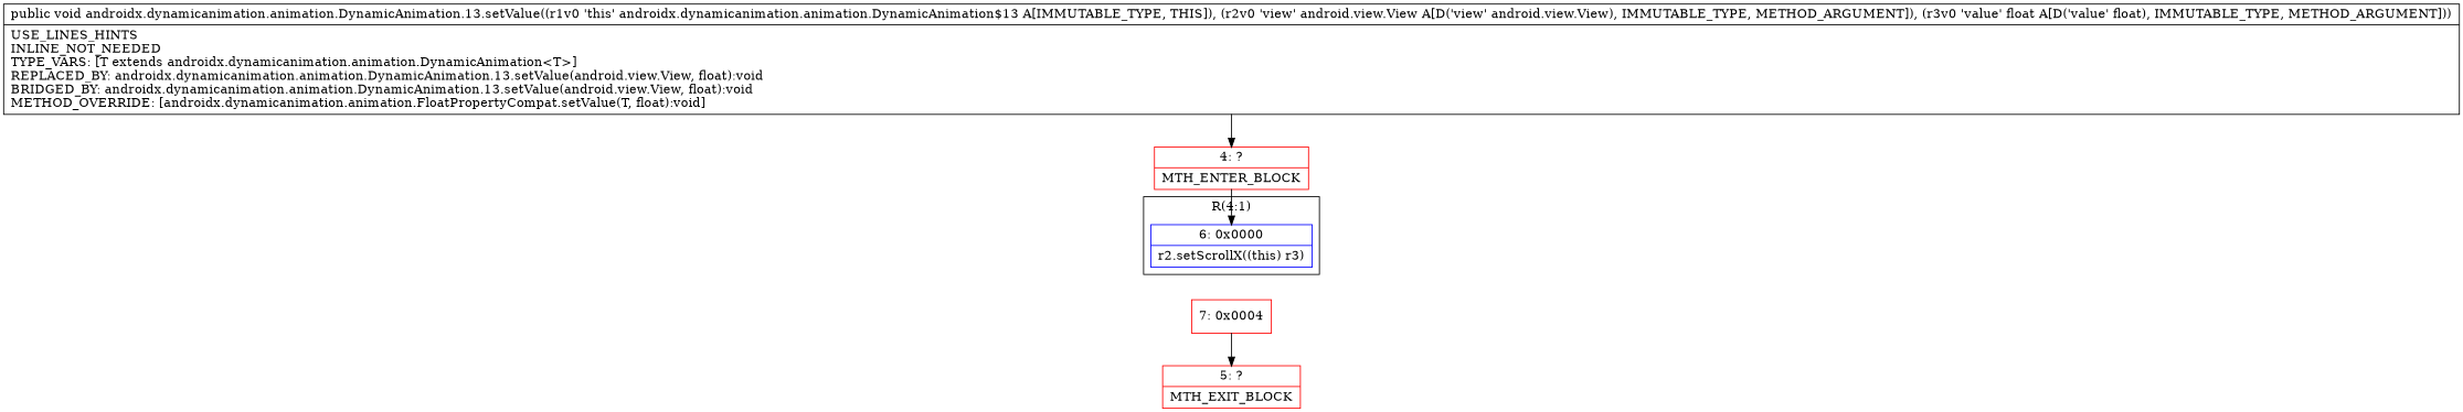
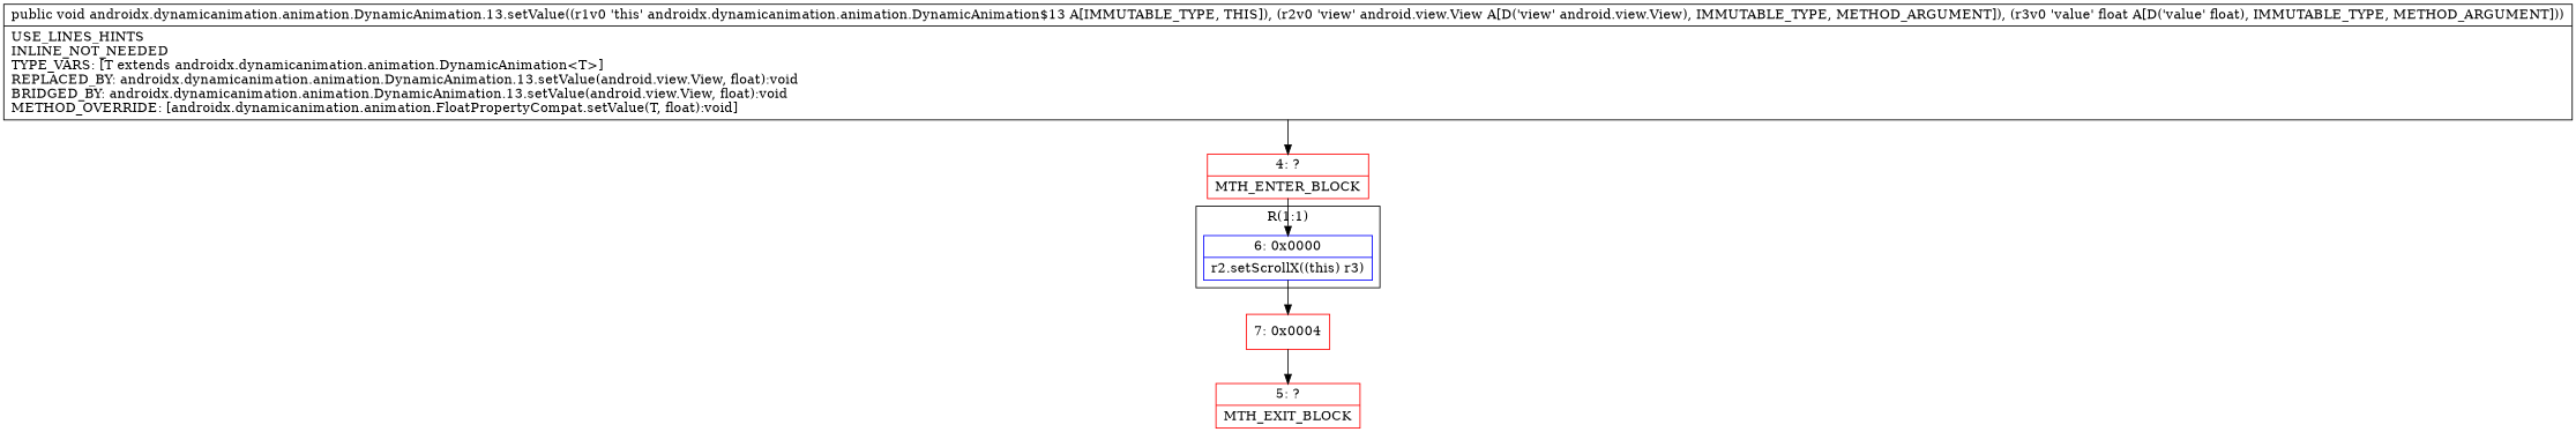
  digraph {
    node [color=red shape=record]
    n1 [color=blue label="{6\:\ 0x0000|r2.setScrollX((this) r3)\l}"]
    n2 [label="{7\:\ 0x0004}"]
    n3 [label="{5\:\ ?|MTH_EXIT_BLOCK\l}"]
    n4 [label="{4\:\ ?|MTH_ENTER_BLOCK\l}"]
    n5 [label="{public void androidx.dynamicanimation.animation.DynamicAnimation.13.setValue((r1v0 'this' androidx.dynamicanimation.animation.DynamicAnimation$13 A[IMMUTABLE_TYPE, THIS]), (r2v0 'view' android.view.View A[D('view' android.view.View), IMMUTABLE_TYPE, METHOD_ARGUMENT]), (r3v0 'value' float A[D('value' float), IMMUTABLE_TYPE, METHOD_ARGUMENT]))  | USE_LINES_HINTS\lINLINE_NOT_NEEDED\lTYPE_VARS: [T extends androidx.dynamicanimation.animation.DynamicAnimation\<T\>]\lREPLACED_BY: androidx.dynamicanimation.animation.DynamicAnimation.13.setValue(android.view.View, float):void\lBRIDGED_BY: androidx.dynamicanimation.animation.DynamicAnimation.13.setValue(android.view.View, float):void\lMETHOD_OVERRIDE: [androidx.dynamicanimation.animation.FloatPropertyCompat.setValue(T, float):void]\l}" color=""]
    subgraph cluster_1 {
-     label="R(4:1)"
+     label="R(1:1)"
      n1
    }
+   n1 -> n2
    n2 -> n3
    n4 -> n1
    n5 -> n4
  }
